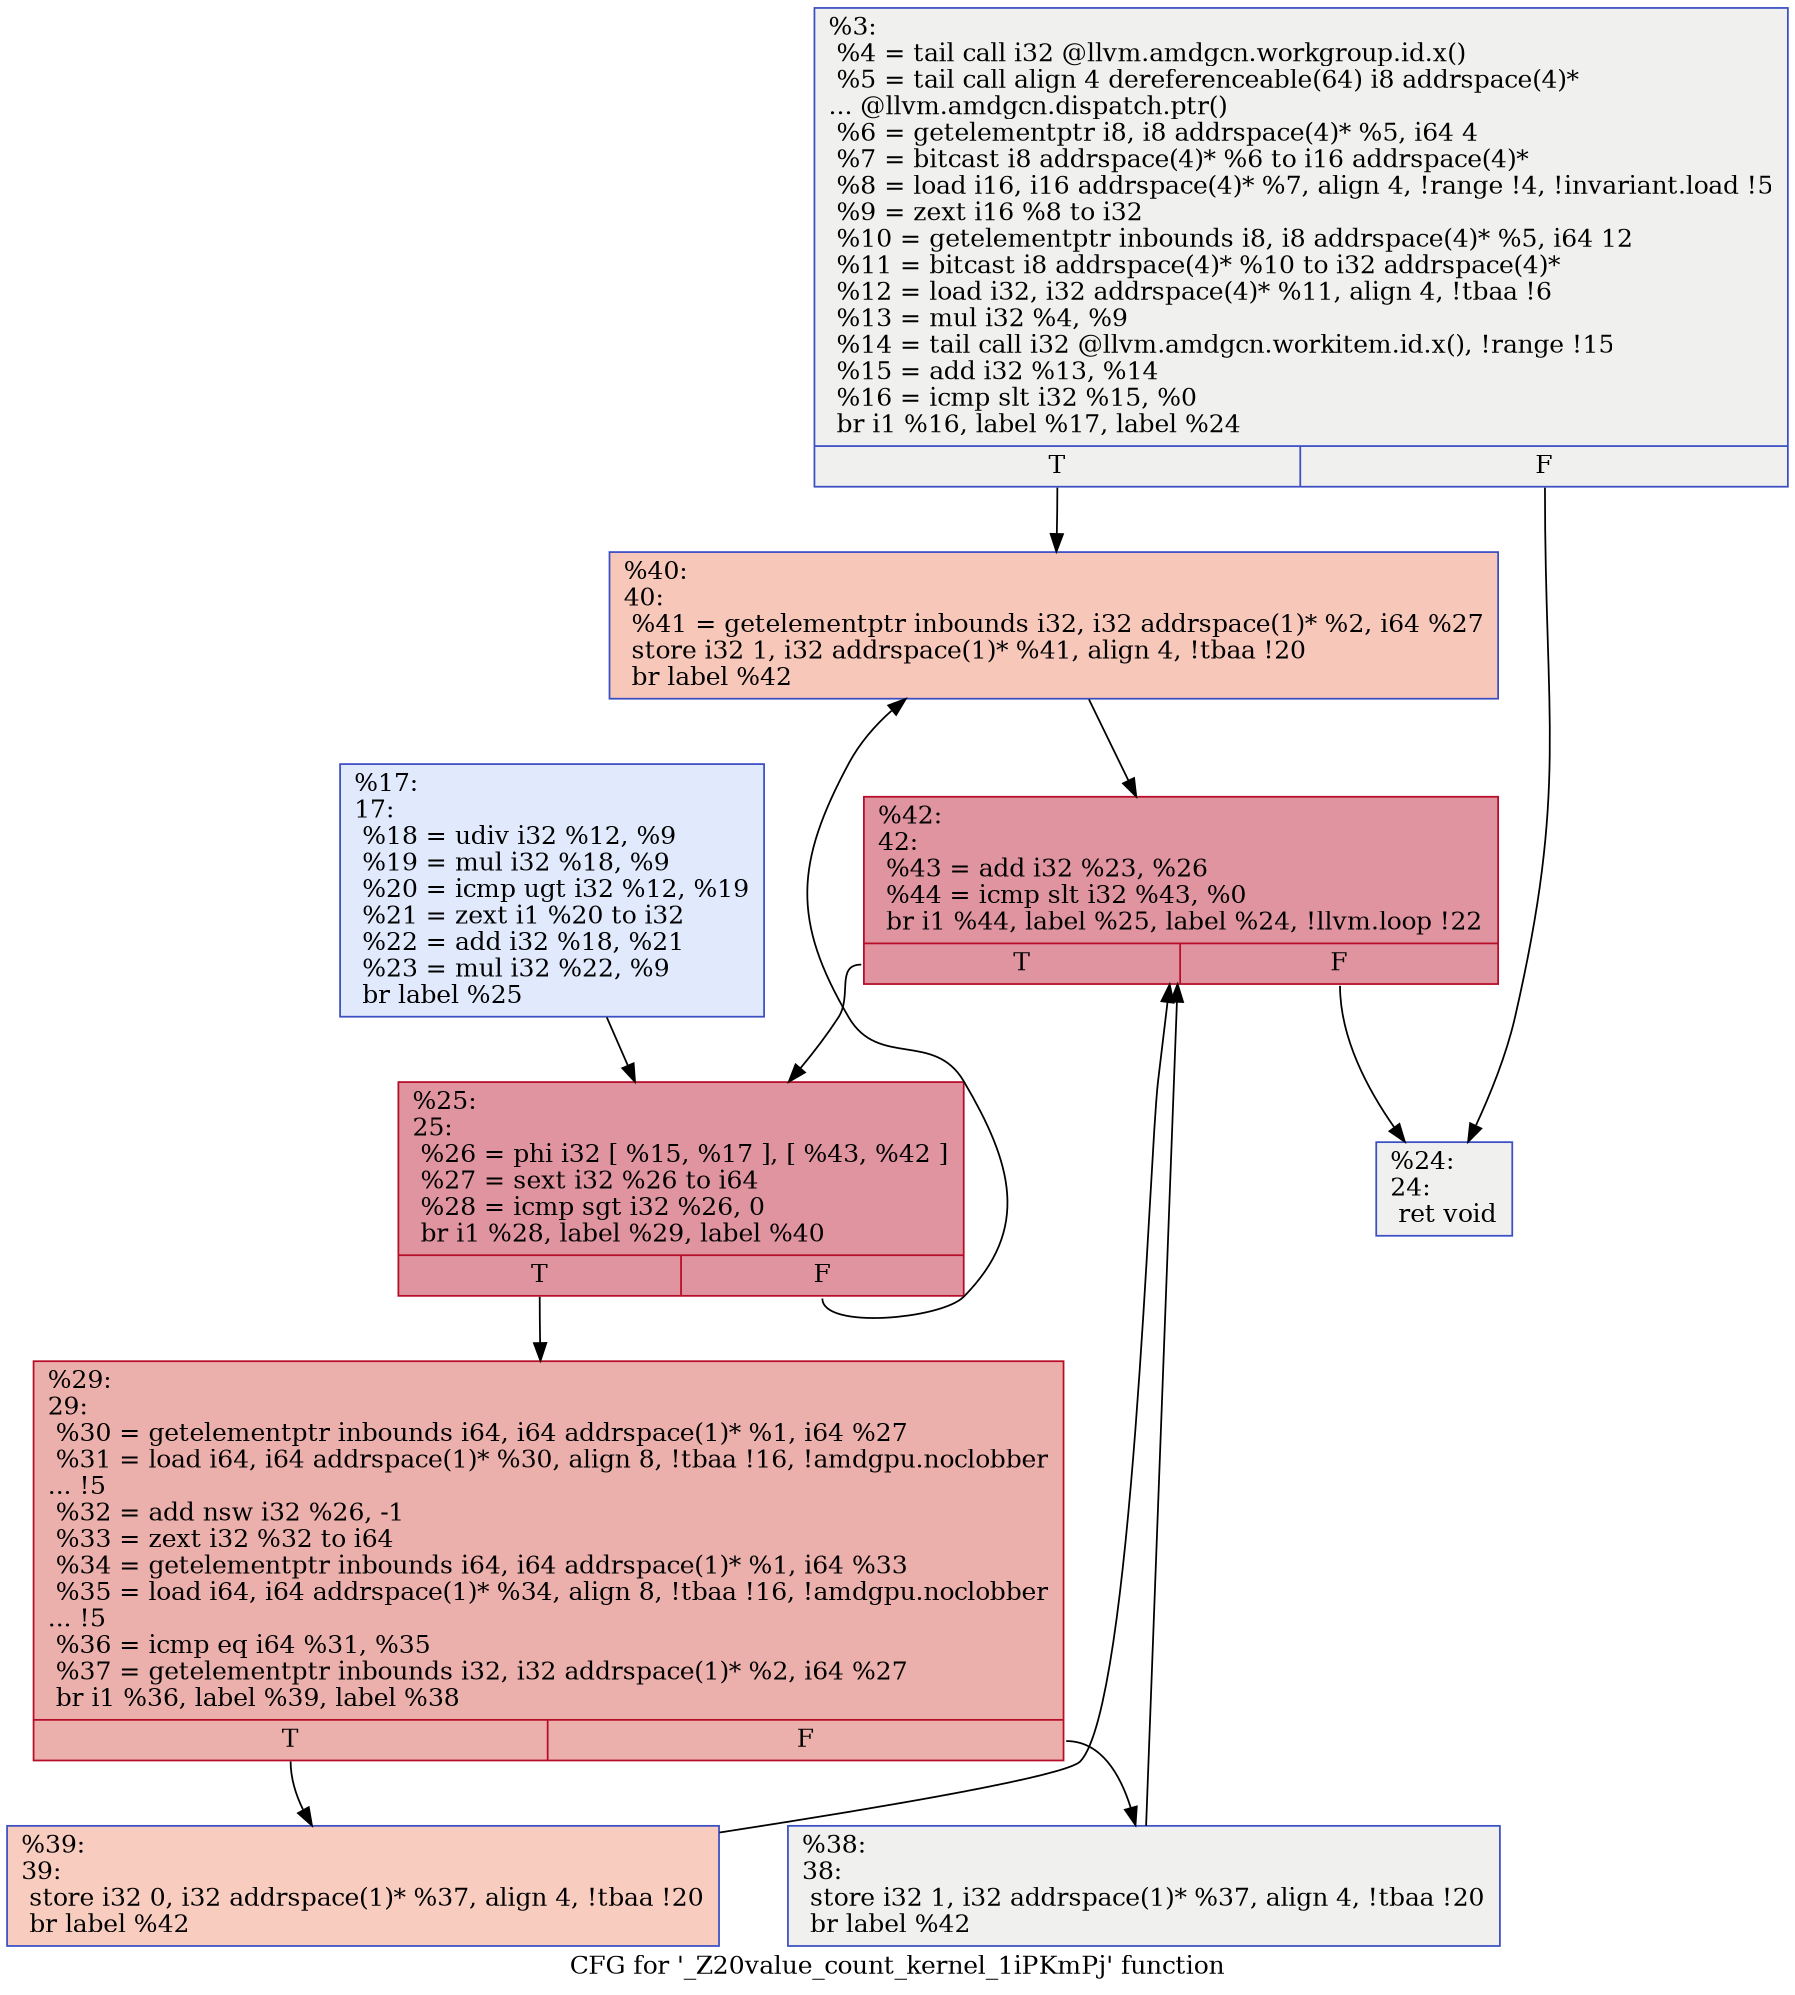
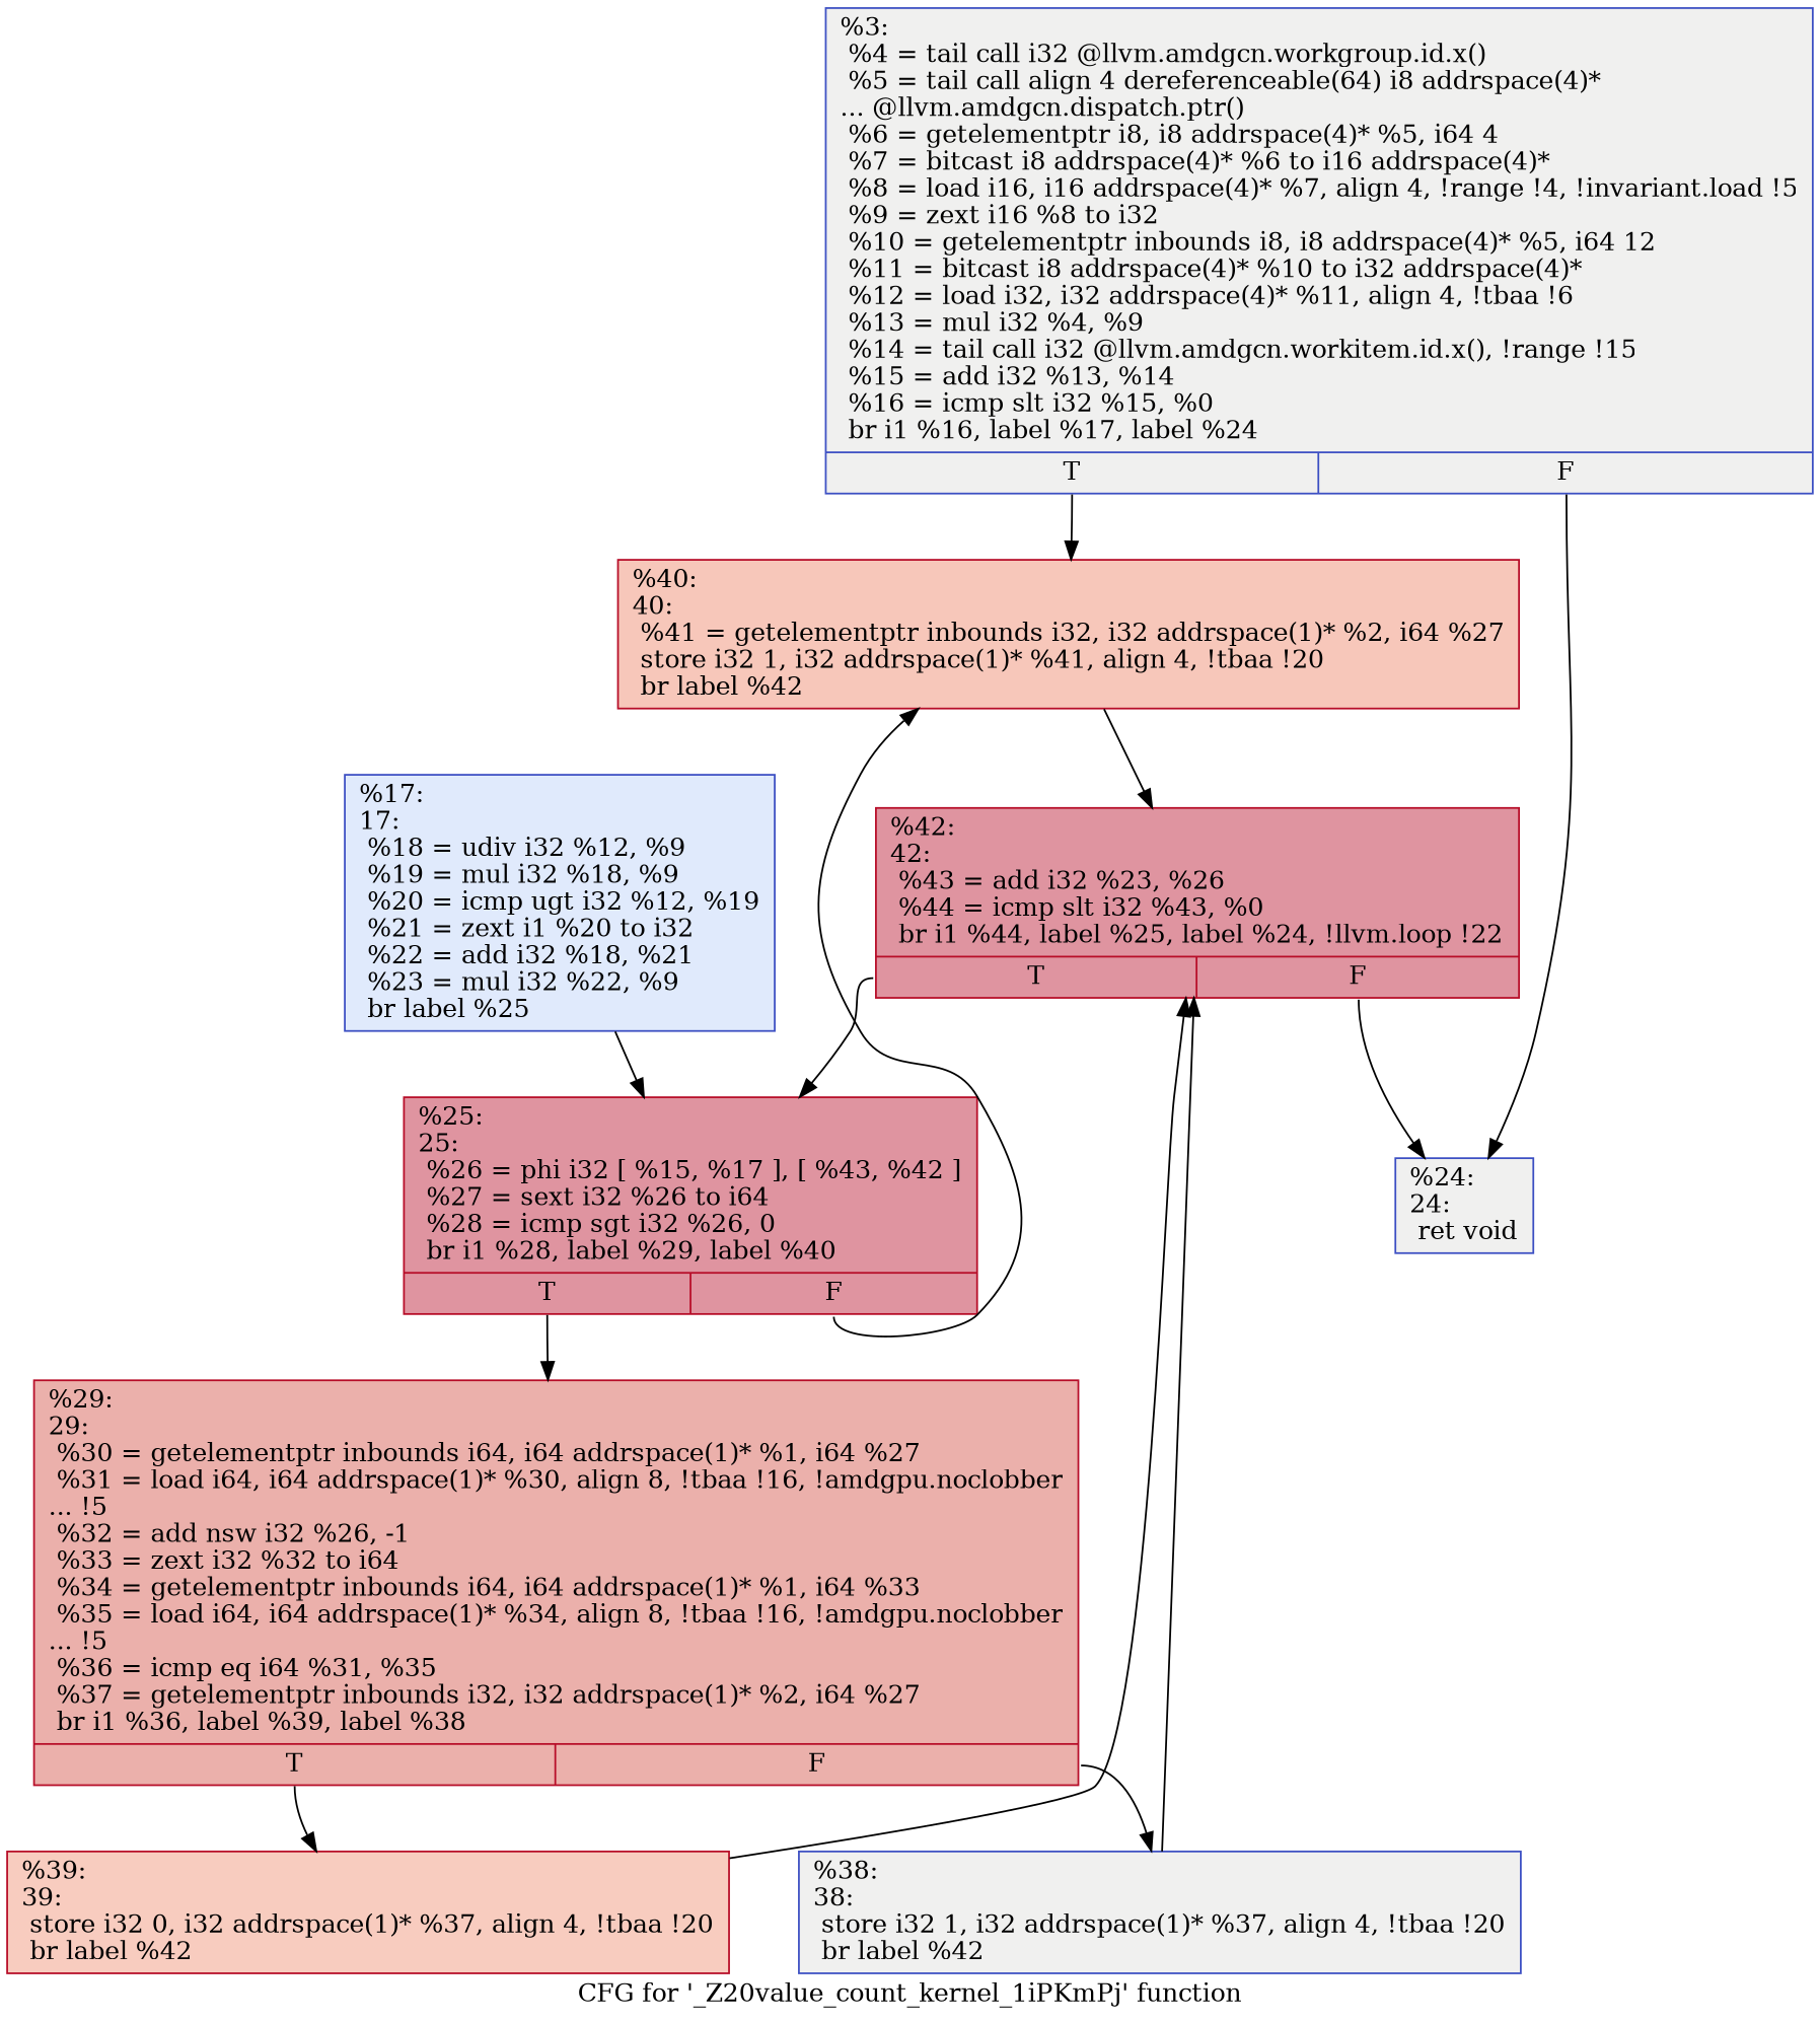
  digraph {
    fontname="DejaVu Serif"
    label="CFG for '_Z20value_count_kernel_1iPKmPj' function"
    node [color="#3d50c3ff" fillcolor="#dedcdb70" fontname="DejaVu Serif" shape=record style=filled]
    edge [fontname="DejaVu Serif"]
    n1 [label="{%3:\l  %4 = tail call i32 @llvm.amdgcn.workgroup.id.x()\l  %5 = tail call align 4 dereferenceable(64) i8 addrspace(4)*\l... @llvm.amdgcn.dispatch.ptr()\l  %6 = getelementptr i8, i8 addrspace(4)* %5, i64 4\l  %7 = bitcast i8 addrspace(4)* %6 to i16 addrspace(4)*\l  %8 = load i16, i16 addrspace(4)* %7, align 4, !range !4, !invariant.load !5\l  %9 = zext i16 %8 to i32\l  %10 = getelementptr inbounds i8, i8 addrspace(4)* %5, i64 12\l  %11 = bitcast i8 addrspace(4)* %10 to i32 addrspace(4)*\l  %12 = load i32, i32 addrspace(4)* %11, align 4, !tbaa !6\l  %13 = mul i32 %4, %9\l  %14 = tail call i32 @llvm.amdgcn.workitem.id.x(), !range !15\l  %15 = add i32 %13, %14\l  %16 = icmp slt i32 %15, %0\l  br i1 %16, label %17, label %24\l|{<s0>T|<s1>F}}"]
    n2 [label="{%24:\l24:                                               \l  ret void\l}"]
-   n3 [fillcolor="#ec7f6370" label="{%40:\l40:                                               \l  %41 = getelementptr inbounds i32, i32 addrspace(1)* %2, i64 %27\l  store i32 1, i32 addrspace(1)* %41, align 4, !tbaa !20\l  br label %42\l}"]
+   n3 [color="#b70d28ff" fillcolor="#ec7f6370" label="{%40:\l40:                                               \l  %41 = getelementptr inbounds i32, i32 addrspace(1)* %2, i64 %27\l  store i32 1, i32 addrspace(1)* %41, align 4, !tbaa !20\l  br label %42\l}"]
    n4 [fillcolor="#b9d0f970" label="{%17:\l17:                                               \l  %18 = udiv i32 %12, %9\l  %19 = mul i32 %18, %9\l  %20 = icmp ugt i32 %12, %19\l  %21 = zext i1 %20 to i32\l  %22 = add i32 %18, %21\l  %23 = mul i32 %22, %9\l  br label %25\l}"]
    n5 [color="#b70d28ff" fillcolor="#b70d2870" label="{%25:\l25:                                               \l  %26 = phi i32 [ %15, %17 ], [ %43, %42 ]\l  %27 = sext i32 %26 to i64\l  %28 = icmp sgt i32 %26, 0\l  br i1 %28, label %29, label %40\l|{<s0>T|<s1>F}}"]
    n6 [color="#b70d28ff" fillcolor="#d24b4070" label="{%29:\l29:                                               \l  %30 = getelementptr inbounds i64, i64 addrspace(1)* %1, i64 %27\l  %31 = load i64, i64 addrspace(1)* %30, align 8, !tbaa !16, !amdgpu.noclobber\l... !5\l  %32 = add nsw i32 %26, -1\l  %33 = zext i32 %32 to i64\l  %34 = getelementptr inbounds i64, i64 addrspace(1)* %1, i64 %33\l  %35 = load i64, i64 addrspace(1)* %34, align 8, !tbaa !16, !amdgpu.noclobber\l... !5\l  %36 = icmp eq i64 %31, %35\l  %37 = getelementptr inbounds i32, i32 addrspace(1)* %2, i64 %27\l  br i1 %36, label %39, label %38\l|{<s0>T|<s1>F}}"]
-   n7 [fillcolor="#f08b6e70" label="{%39:\l39:                                               \l  store i32 0, i32 addrspace(1)* %37, align 4, !tbaa !20\l  br label %42\l}"]
+   n7 [color="#b70d28ff" fillcolor="#f08b6e70" label="{%39:\l39:                                               \l  store i32 0, i32 addrspace(1)* %37, align 4, !tbaa !20\l  br label %42\l}"]
    n8 [label="{%38:\l38:                                               \l  store i32 1, i32 addrspace(1)* %37, align 4, !tbaa !20\l  br label %42\l}"]
    n9 [color="#b70d28ff" fillcolor="#b70d2870" label="{%42:\l42:                                               \l  %43 = add i32 %23, %26\l  %44 = icmp slt i32 %43, %0\l  br i1 %44, label %25, label %24, !llvm.loop !22\l|{<s0>T|<s1>F}}"]
    n1 -> n2 [tailport=s1]
    n1 -> n3 [tailport=s0]
    n3 -> n9
    n4 -> n5
    n5 -> n3 [tailport=s1]
    n5 -> n6 [tailport=s0]
    n6 -> n7 [tailport=s0]
    n6 -> n8 [tailport=s1]
    n7 -> n9
    n8 -> n9
    n9 -> n2 [tailport=s1]
    n9 -> n5 [tailport=s0]
  }
